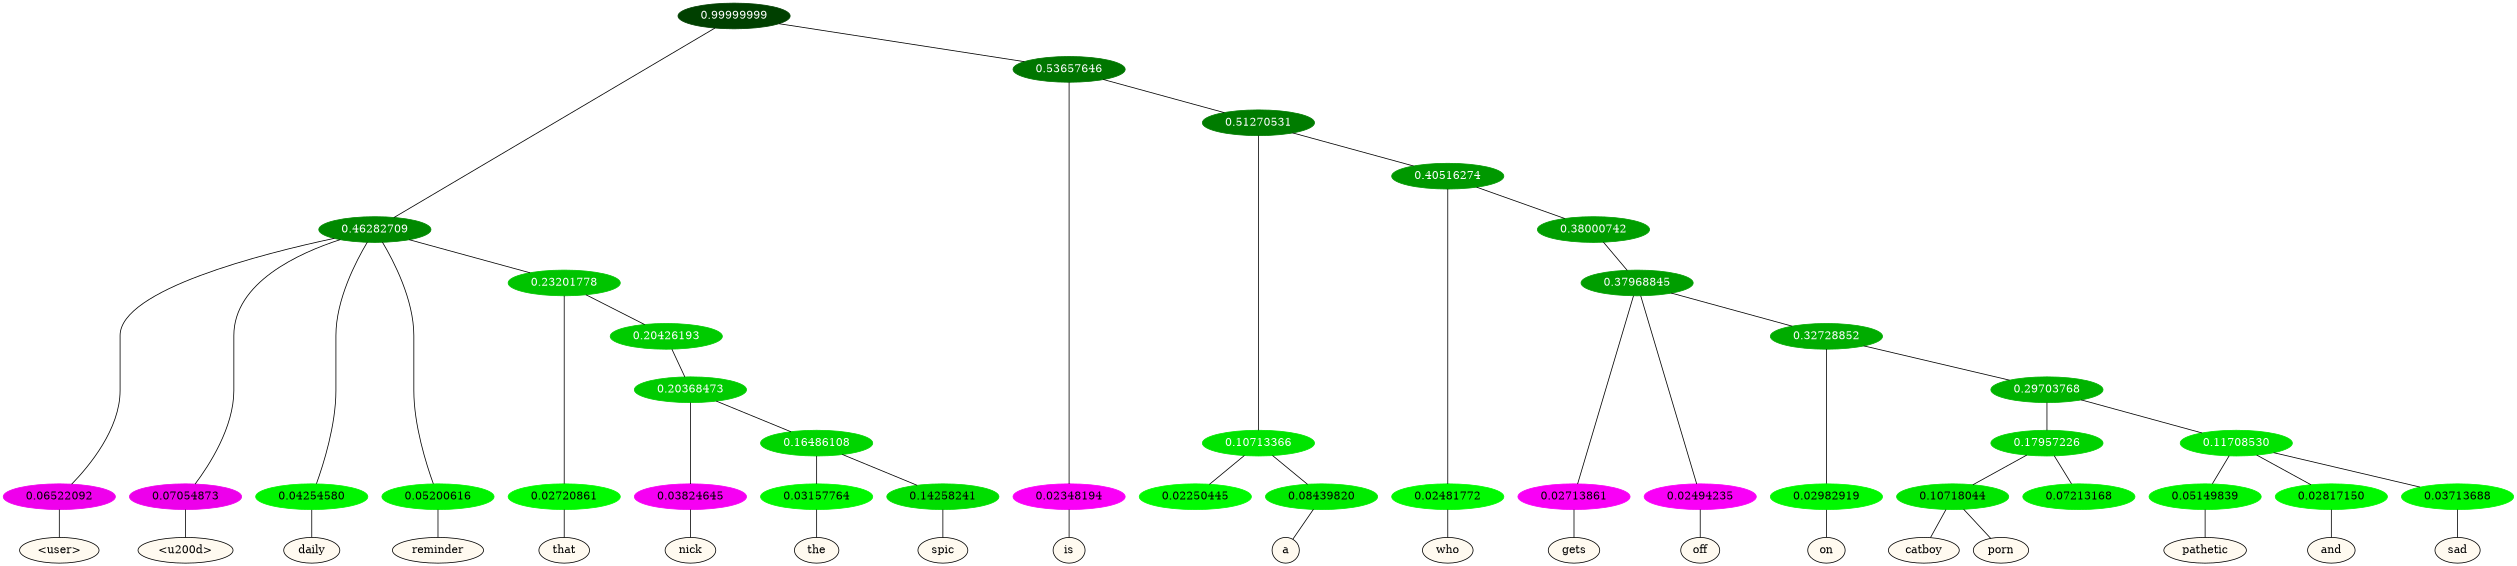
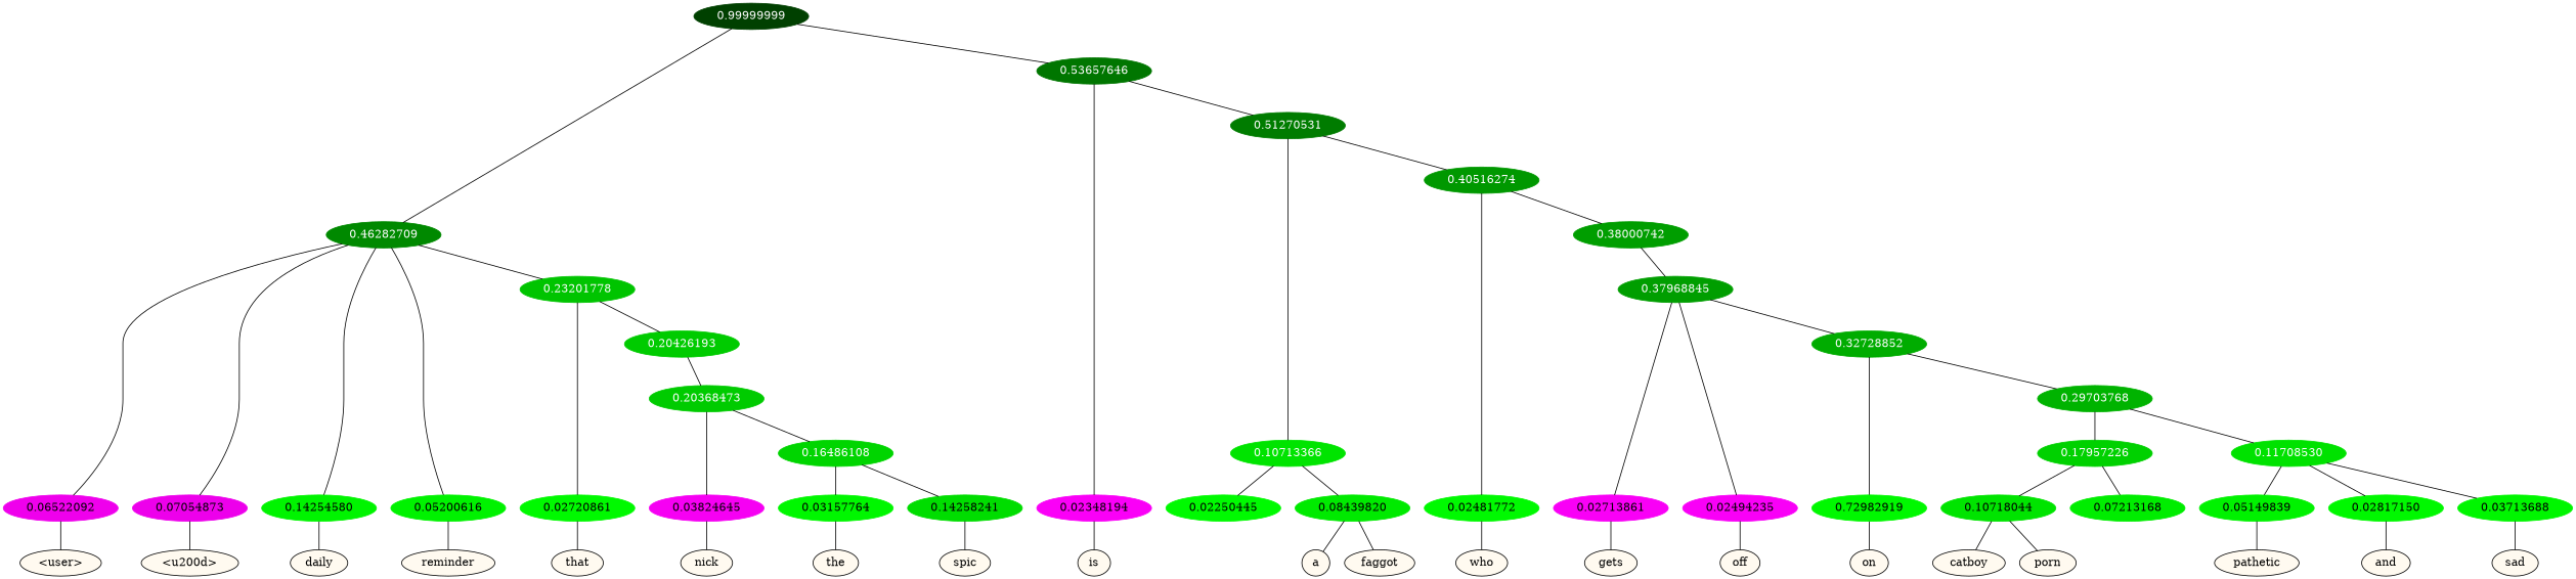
  graph {
    node [color=black format=png nodesep=0.001 ordering=out overlap_scaling=0.01 ranksep=0.001 style=filled]
    n1 [fillcolor=floralwhite height=0.15 label="\<user\>" style="filled,solid" width=0.15]
    n2 [fillcolor=floralwhite height=0.15 label="\<u200d\>" style="filled,solid" width=0.15]
    n3 [fillcolor=floralwhite height=0.15 label=daily style="filled,solid" width=0.15]
    n4 [fillcolor=floralwhite height=0.15 label=reminder style="filled,solid" width=0.15]
    n5 [fillcolor=floralwhite height=0.15 label=that style="filled,solid" width=0.15]
    n6 [fillcolor=floralwhite height=0.15 label=nick style="filled,solid" width=0.15]
    n7 [fillcolor=floralwhite height=0.15 label=the style="filled,solid" width=0.15]
    n8 [fillcolor=floralwhite height=0.15 label=spic style="filled,solid" width=0.15]
    n9 [fillcolor=floralwhite height=0.15 label=is style="filled,solid" width=0.15]
    n10 [fillcolor=floralwhite height=0.15 label=a style="filled,solid" width=0.15]
+   n11 [fillcolor=floralwhite height=0.15 label=faggot style="filled,solid" width=0.15]
    n12 [fillcolor=floralwhite height=0.15 label=who style="filled,solid" width=0.15]
    n13 [fillcolor=floralwhite height=0.15 label=gets style="filled,solid" width=0.15]
    n14 [fillcolor=floralwhite height=0.15 label=off style="filled,solid" width=0.15]
    n15 [fillcolor=floralwhite height=0.15 label=on style="filled,solid" width=0.15]
    n16 [fillcolor=floralwhite height=0.15 label=catboy style="filled,solid" width=0.15]
    n17 [fillcolor=floralwhite height=0.15 label=porn style="filled,solid" width=0.15]
    n18 [fillcolor=floralwhite height=0.15 label=pathetic style="filled,solid" width=0.15]
    n19 [fillcolor=floralwhite height=0.15 label=and style="filled,solid" width=0.15]
    n20 [fillcolor=floralwhite height=0.15 label=sad style="filled,solid" width=0.15]
    n21 [color="0.835 1.000 0.935" fontcolor=black height=0.15 label=0.06522092 width=0.15]
    n22 [color="0.835 1.000 0.929" fontcolor=black height=0.15 label=0.07054873 width=0.15]
-   n23 [color="0.334 1.000 0.957" fontcolor=black height=0.15 label=0.04254580 width=0.15]
+   n23 [color="0.334 1.000 0.957" fontcolor=black height=0.15 label=0.14254580 width=0.15]
    n24 [color="0.334 1.000 0.948" fontcolor=black height=0.15 label=0.05200616 width=0.15]
    n25 [color="0.334 1.000 0.973" fontcolor=black height=0.15 label=0.02720861 width=0.15]
    n26 [color="0.835 1.000 0.962" fontcolor=black height=0.15 label=0.03824645 width=0.15]
    n27 [color="0.334 1.000 0.968" fontcolor=black height=0.15 label=0.03157764 width=0.15]
    n28 [color="0.334 1.000 0.867" fontcolor=black height=0.15 label=0.14258241 width=0.15]
    n29 [color="0.835 1.000 0.977" fontcolor=black height=0.15 label=0.02348194 width=0.15]
    n30 [color="0.334 1.000 0.977" fontcolor=black height=0.15 label=0.02250445 width=0.15]
    n31 [color="0.334 1.000 0.916" fontcolor=black height=0.15 label=0.08439820 width=0.15]
    n32 [color="0.334 1.000 0.975" fontcolor=black height=0.15 label=0.02481772 width=0.15]
    n33 [color="0.835 1.000 0.973" fontcolor=black height=0.15 label=0.02713861 width=0.15]
    n34 [color="0.835 1.000 0.975" fontcolor=black height=0.15 label=0.02494235 width=0.15]
-   n35 [color="0.334 1.000 0.970" fontcolor=black height=0.15 label=0.02982919 width=0.15]
+   n35 [color="0.334 1.000 0.970" fontcolor=black height=0.15 label=0.72982919 width=0.15]
    n36 [color="0.334 1.000 0.893" fontcolor=black height=0.15 label=0.10718044 width=0.15]
    n37 [color="0.334 1.000 0.928" fontcolor=black height=0.15 label=0.07213168 width=0.15]
    n38 [color="0.334 1.000 0.949" fontcolor=black height=0.15 label=0.05149839 width=0.15]
    n39 [color="0.334 1.000 0.972" fontcolor=black height=0.15 label=0.02817150 width=0.15]
    n40 [color="0.334 1.000 0.963" fontcolor=black height=0.15 label=0.03713688 width=0.15]
    n41 [color="0.334 1.000 0.250" fontcolor=grey99 height=0.15 label=0.99999999 width=0.15]
    n42 [color="0.334 1.000 0.537" fontcolor=grey99 height=0.15 label=0.46282709 width=0.15]
    n43 [color="0.334 1.000 0.463" fontcolor=grey99 height=0.15 label=0.53657646 width=0.15]
    n44 [color="0.334 1.000 0.768" fontcolor=grey99 height=0.15 label=0.23201778 width=0.15]
    n45 [color="0.334 1.000 0.487" fontcolor=grey99 height=0.15 label=0.51270531 width=0.15]
    n46 [color="0.334 1.000 0.796" fontcolor=grey99 height=0.15 label=0.20426193 width=0.15]
    n47 [color="0.334 1.000 0.893" fontcolor=grey99 height=0.15 label=0.10713366 width=0.15]
    n48 [color="0.334 1.000 0.595" fontcolor=grey99 height=0.15 label=0.40516274 width=0.15]
    n49 [color="0.334 1.000 0.796" fontcolor=grey99 height=0.15 label=0.20368473 width=0.15]
    n50 [color="0.334 1.000 0.620" fontcolor=grey99 height=0.15 label=0.38000742 width=0.15]
    n51 [color="0.334 1.000 0.835" fontcolor=grey99 height=0.15 label=0.16486108 width=0.15]
    n52 [color="0.334 1.000 0.620" fontcolor=grey99 height=0.15 label=0.37968845 width=0.15]
    n53 [color="0.334 1.000 0.673" fontcolor=grey99 height=0.15 label=0.32728852 width=0.15]
    n54 [color="0.334 1.000 0.703" fontcolor=grey99 height=0.15 label=0.29703768 width=0.15]
    n55 [color="0.334 1.000 0.820" fontcolor=grey99 height=0.15 label=0.17957226 width=0.15]
    n56 [color="0.334 1.000 0.883" fontcolor=grey99 height=0.15 label=0.11708530 width=0.15]
    subgraph sub_1 {
      rank=same
      n1
      n2
      n3
      n4
      n5
      n6
      n7
      n8
      n9
      n10
+     n11
      n12
      n13
      n14
      n15
      n16
      n17
      n18
      n19
      n20
    }
    subgraph sub_2 {
      rank=same
      n21
      n22
      n23
      n24
      n25
      n26
      n27
      n28
      n29
      n30
      n31
      n32
      n33
      n34
      n35
      n36
      n37
      n38
      n39
      n40
    }
    n21 -- n1
    n22 -- n2
    n23 -- n3
    n24 -- n4
    n25 -- n5
    n26 -- n6
    n27 -- n7
    n28 -- n8
    n29 -- n9
    n31 -- n10
+   n31 -- n11
    n32 -- n12
    n33 -- n13
    n34 -- n14
    n35 -- n15
    n36 -- n16
    n36 -- n17
    n38 -- n18
    n39 -- n19
    n40 -- n20
    n41 -- n42
    n41 -- n43
    n42 -- n21
    n42 -- n22
    n42 -- n23
    n42 -- n24
    n42 -- n44
    n43 -- n29
    n43 -- n45
    n44 -- n25
    n44 -- n46
    n45 -- n47
    n45 -- n48
    n46 -- n49
    n47 -- n30
    n47 -- n31
    n48 -- n32
    n48 -- n50
    n49 -- n26
    n49 -- n51
    n50 -- n52
    n51 -- n27
    n51 -- n28
    n52 -- n33
    n52 -- n34
    n52 -- n53
    n53 -- n35
    n53 -- n54
    n54 -- n55
    n54 -- n56
    n55 -- n36
    n55 -- n37
    n56 -- n38
    n56 -- n39
    n56 -- n40
  }
